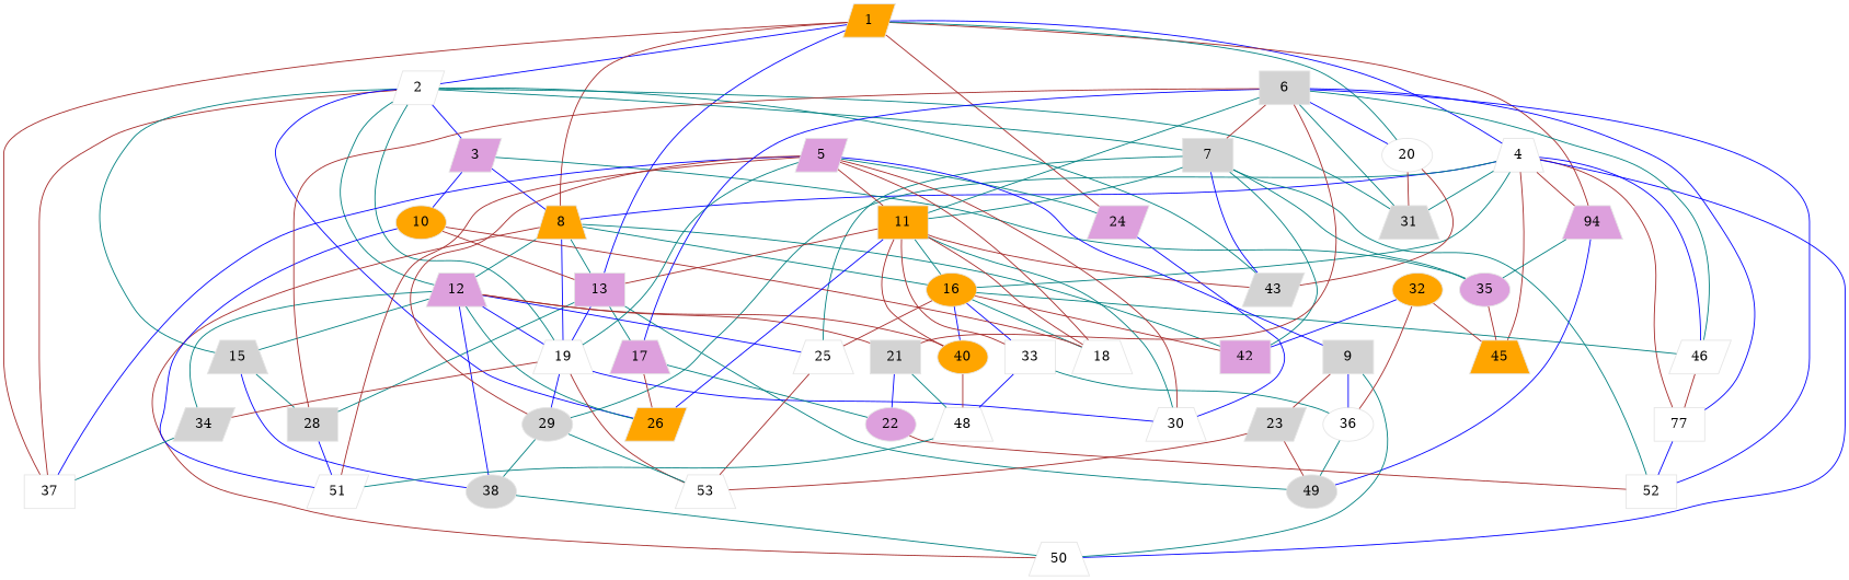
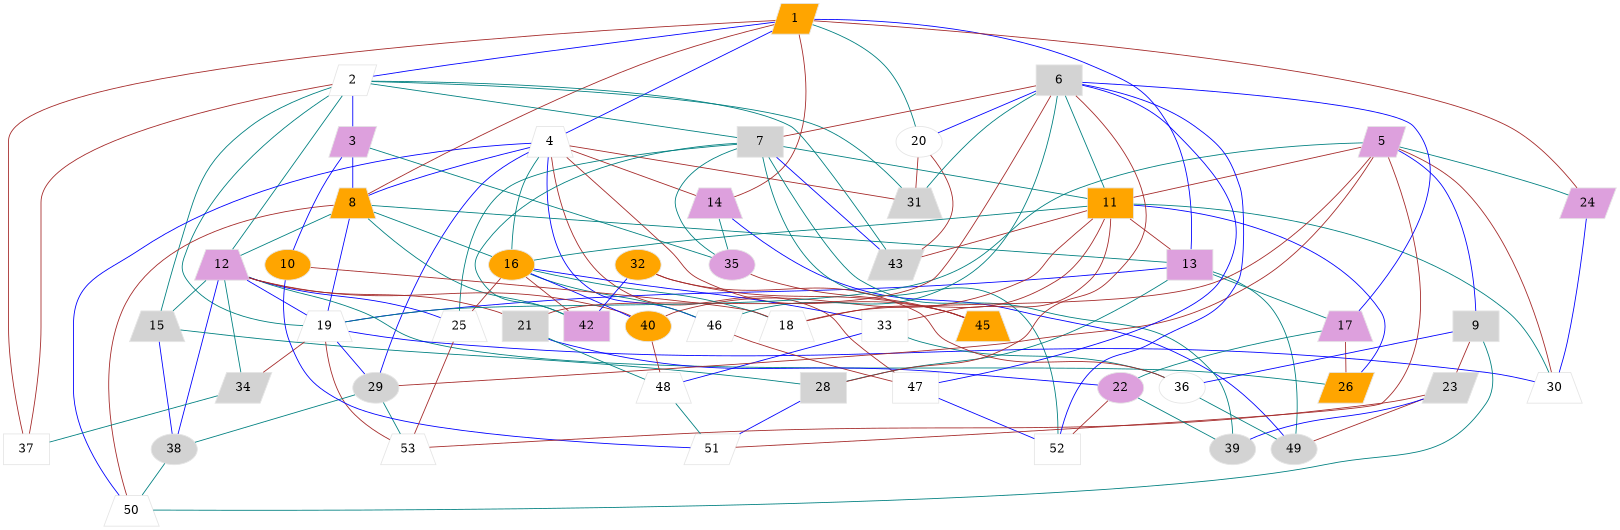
  graph {
    node [color=gray90 fillcolor=white shape=trapezium style=filled]
    edge [color=teal weight=1.0]
    1 [fillcolor=orange shape=parallelogram]
    2 [shape=parallelogram]
    4
    8 [fillcolor=orange]
    13 [fillcolor=plum shape=box]
-   14 [fillcolor=plum label=94]
+   14 [fillcolor=plum]
    20 [shape=ellipse]
    24 [fillcolor=plum shape=parallelogram]
    37 [shape=box]
    3 [fillcolor=plum shape=parallelogram]
    7 [fillcolor=lightgrey shape=box]
    12 [fillcolor=plum]
    15 [fillcolor=lightgrey]
    19
    26 [fillcolor=orange shape=parallelogram]
    31 [fillcolor=lightgrey]
    43 [fillcolor=lightgrey shape=parallelogram]
    16 [fillcolor=orange shape=ellipse]
    29 [fillcolor=lightgrey shape=ellipse]
    45 [fillcolor=orange]
    46 [shape=parallelogram]
-   47 [shape=box label=77]
+   47 [shape=box]
    50
    42 [fillcolor=plum shape=box]
    17 [fillcolor=plum]
    28 [fillcolor=lightgrey shape=box]
    49 [fillcolor=lightgrey shape=ellipse]
    35 [fillcolor=plum shape=ellipse]
    30
    10 [fillcolor=orange shape=ellipse]
    11 [fillcolor=orange shape=box]
    52 [shape=box]
    25
+   39 [fillcolor=lightgrey shape=ellipse]
    21 [fillcolor=lightgrey shape=box]
    40 [fillcolor=orange shape=ellipse]
    34 [fillcolor=lightgrey shape=parallelogram]
    38 [fillcolor=lightgrey shape=ellipse]
    53
    18
    51 [shape=parallelogram]
    33 [shape=box]
    5 [fillcolor=plum shape=parallelogram]
    9 [fillcolor=lightgrey shape=box]
    23 [fillcolor=lightgrey shape=parallelogram]
    36 [shape=ellipse]
    6 [fillcolor=lightgrey shape=box]
    22 [fillcolor=plum shape=ellipse]
    48
    32 [fillcolor=orange shape=ellipse]
    1 -- 2 [color=blue]
    1 -- 4 [color=blue]
    1 -- 8 [color=brown]
    1 -- 13 [color=blue]
    1 -- 14 [color=brown]
    1 -- 20
    1 -- 24 [color=brown]
    1 -- 37 [color=brown]
    2 -- 37 [color=brown]
    2 -- 3 [color=blue]
    2 -- 7
    2 -- 12
    2 -- 15
    2 -- 19
-   2 -- 26 [color=blue]
    2 -- 31
    2 -- 43
    4 -- 8 [color=blue]
    4 -- 14 [color=brown]
-   4 -- 31
+   4 -- 31 [color=brown]
    4 -- 16
-   4 -- 29 [weight=2.0]
+   4 -- 29 [color=blue weight=2.0]
    4 -- 45 [color=brown weight=2.0]
    4 -- 46 [color=blue]
    4 -- 47 [color=brown]
    4 -- 50 [color=blue]
    8 -- 13
    8 -- 12 [weight=2.0]
    8 -- 19 [color=blue]
    8 -- 16
    8 -- 50 [color=brown]
    8 -- 42
    13 -- 19 [color=blue]
    13 -- 17 [weight=3.0]
    13 -- 28
    13 -- 49
    14 -- 49 [color=blue]
    14 -- 35
    20 -- 31 [color=brown]
    20 -- 43 [color=brown]
    24 -- 30 [color=blue]
    3 -- 8 [color=blue]
    3 -- 35
    3 -- 10 [color=blue]
    7 -- 43 [color=blue]
    7 -- 42
    7 -- 35
    7 -- 11
    7 -- 52
    7 -- 25
+   7 -- 39
    12 -- 15
    12 -- 19 [color=blue]
    12 -- 26
    12 -- 25 [color=blue]
    12 -- 21 [color=brown]
    12 -- 40 [color=brown]
    12 -- 34 [weight=2.0]
    12 -- 38 [color=blue]
    15 -- 28
    15 -- 38 [color=blue]
    19 -- 29 [color=blue weight=2.0]
    19 -- 30 [color=blue]
    19 -- 34 [color=brown]
    19 -- 53 [color=brown]
    16 -- 46
    16 -- 42 [color=brown]
    16 -- 25 [color=brown]
    16 -- 40 [color=blue]
    16 -- 18
    16 -- 33 [color=blue]
    29 -- 38
    29 -- 53
    46 -- 47 [color=brown]
    47 -- 52 [color=blue]
    17 -- 26 [color=brown]
    17 -- 22
    28 -- 51 [color=blue]
    35 -- 45 [color=brown]
-   10 -- 13 [color=brown]
    10 -- 18 [color=brown]
    10 -- 51 [color=blue]
    11 -- 13 [color=brown]
    11 -- 26 [color=blue]
    11 -- 43 [color=brown]
    11 -- 16 [weight=2.0]
    11 -- 30
    11 -- 40 [color=brown]
    11 -- 18 [color=brown]
    11 -- 33 [color=brown]
    25 -- 53 [color=brown]
    21 -- 22 [color=blue]
    21 -- 48
    40 -- 48 [color=brown]
    34 -- 37
    38 -- 50
    33 -- 36
    33 -- 48 [color=blue]
    5 -- 24 [weight=2.0]
-   5 -- 37 [color=blue]
    5 -- 19 [weight=2.0]
    5 -- 29 [color=brown weight=2.0]
    5 -- 30 [color=brown]
    5 -- 11 [color=brown]
    5 -- 18 [color=brown]
    5 -- 51 [color=brown]
    5 -- 9 [color=blue]
    9 -- 50
    9 -- 23 [color=brown]
    9 -- 36 [color=blue]
    23 -- 49 [color=brown]
+   23 -- 39 [color=blue]
    23 -- 53 [color=brown]
    36 -- 49
    6 -- 20 [color=blue]
    6 -- 7 [color=brown]
    6 -- 31
    6 -- 46
    6 -- 47 [color=blue]
    6 -- 17 [color=blue]
    6 -- 28 [color=brown]
    6 -- 11
    6 -- 52 [color=blue]
    6 -- 21 [color=brown]
    22 -- 52 [color=brown]
+   22 -- 39
    48 -- 51
    32 -- 45 [color=brown]
    32 -- 42 [color=blue]
    32 -- 36 [color=brown]
  }
